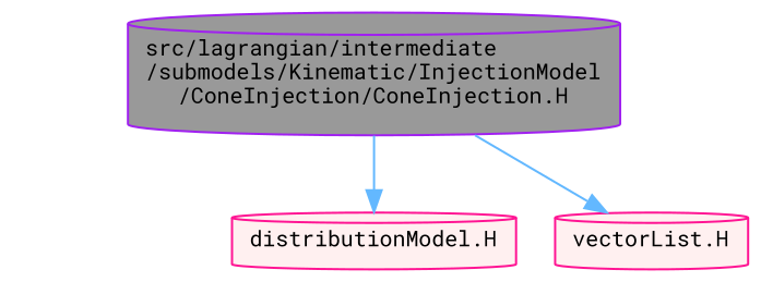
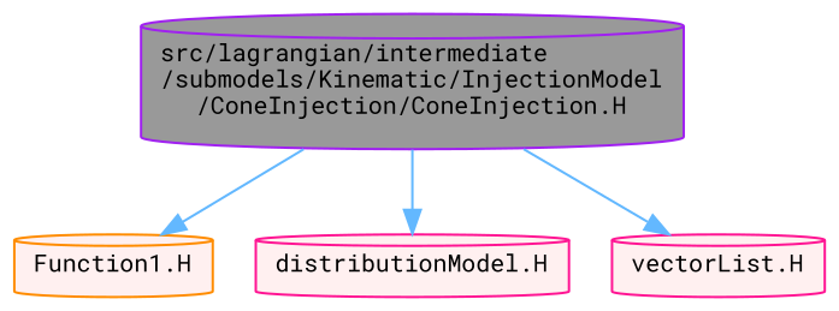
  digraph {
    fontname="Roboto Mono"
    node [color=deeppink fillcolor="#FFF0F0" fontname="Roboto Mono" fontsize=10 shape=cylinder style=filled]
    edge [color=steelblue1 fontname="Roboto Mono" fontsize=10 labelfontname=Helvetica labelfontsize=10 style=solid]
    n1 [color=purple fillcolor=grey60 fontcolor=black height=0.2 label="src/lagrangian/intermediate\l/submodels/Kinematic/InjectionModel\l/ConeInjection/ConeInjection.H" width=0.4]
+   n2 [color=darkorange height=0.2 label="Function1.H" width=0.4]
    n3 [height=0.2 label="distributionModel.H" width=0.4]
    n4 [height=0.2 label="vectorList.H" width=0.4]
+   n1 -> n2
    n1 -> n3
    n1 -> n4
  }
